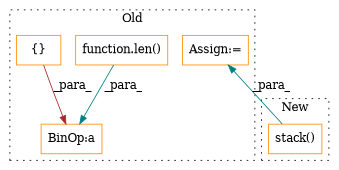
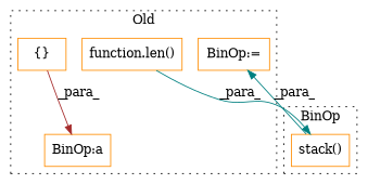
  digraph {
    node [a=75 color=darkorange l=3 shape=box]
    edge [color=teal]
    n1 [l="4,1" label="function.len()" s="20528,20549"]
-   n2 [a=68 label="Assign:=" s=20494]
+   n2 [a=68 label="BinOp:=" s=20494]
    n3 [a=82 label="BinOp:a" s=20525]
    n4 [a=59 l="1,0" label="{}" s="20498,20524"]
    n5 [l="10,1" label="stack()" s="19603,19630"]
    subgraph cluster_1 {
      label=Old
      style=dotted
      n1
      n2
      n3
      n4
    }
    subgraph cluster_2 {
-     label=New
+     label=BinOp
      style=dotted
      n5
    }
-   n1 -> n3 [label=_para_]
+   n1 -> n5 [label=_para_]
    n4 -> n3 [color=brown label=_para_]
    n5 -> n2 [label=_para_]
  }
